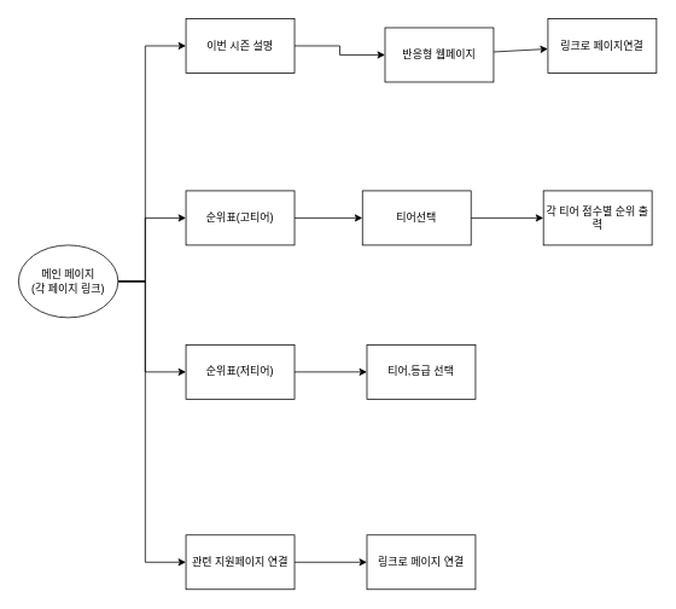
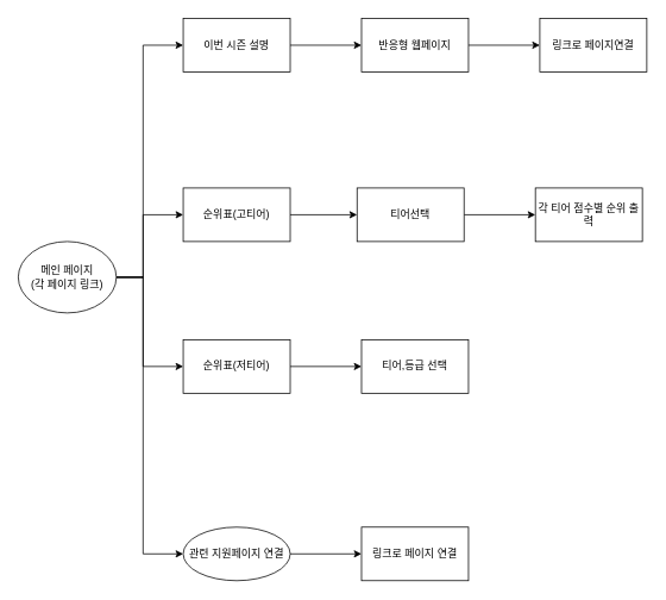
  <mxCell id="0" />
  <mxCell id="1" parent="0" />
  <mxCell id="2" value="" style="edgeStyle=orthogonalEdgeStyle;rounded=0;orthogonalLoop=1;jettySize=auto;html=1;" parent="1" source="6" target="8" edge="1"><mxGeometry relative="1" as="geometry"><Array as="points"><mxPoint x="160" y="310" /><mxPoint x="160" y="240" /></Array></mxGeometry></mxCell>
  <mxCell id="3" value="" style="edgeStyle=orthogonalEdgeStyle;rounded=0;orthogonalLoop=1;jettySize=auto;html=1;" parent="1" source="6" target="10" edge="1"><mxGeometry relative="1" as="geometry"><Array as="points"><mxPoint x="160" y="310" /><mxPoint x="160" y="50" /></Array></mxGeometry></mxCell>
  <mxCell id="4" value="" style="edgeStyle=orthogonalEdgeStyle;rounded=0;orthogonalLoop=1;jettySize=auto;html=1;" parent="1" source="6" target="12" edge="1"><mxGeometry relative="1" as="geometry"><Array as="points"><mxPoint x="160" y="310" /><mxPoint x="160" y="410" /></Array></mxGeometry></mxCell>
  <mxCell id="5" value="" style="edgeStyle=orthogonalEdgeStyle;rounded=0;orthogonalLoop=1;jettySize=auto;html=1;" parent="1" source="6" target="14" edge="1"><mxGeometry relative="1" as="geometry"><Array as="points"><mxPoint x="160" y="310" /><mxPoint x="160" y="620" /></Array></mxGeometry></mxCell>
  <mxCell id="6" value="메인 페이지&lt;br&gt;(각 페이지 링크)" style="ellipse;whiteSpace=wrap;html=1;" parent="1" vertex="1"><mxGeometry x="20" y="270" width="110" height="80" as="geometry" /></mxCell>
  <mxCell id="7" value="" style="edgeStyle=none;html=1;" edge="1" parent="1" source="8" target="19"><mxGeometry relative="1" as="geometry" /></mxCell>
  <mxCell id="8" value="순위표(고티어)" style="whiteSpace=wrap;html=1;" parent="1" vertex="1"><mxGeometry x="205" y="210" width="120" height="60" as="geometry" /></mxCell>
  <mxCell id="9" value="" style="edgeStyle=orthogonalEdgeStyle;rounded=0;orthogonalLoop=1;jettySize=auto;html=1;" parent="1" source="10" target="16" edge="1"><mxGeometry relative="1" as="geometry" /></mxCell>
  <mxCell id="10" value="이번 시즌 설명" style="whiteSpace=wrap;html=1;" parent="1" vertex="1"><mxGeometry x="205" y="20" width="120" height="60" as="geometry" /></mxCell>
  <mxCell id="11" value="" style="edgeStyle=none;html=1;" edge="1" parent="1" source="12" target="20"><mxGeometry relative="1" as="geometry" /></mxCell>
  <mxCell id="12" value="순위표(저티어)" style="whiteSpace=wrap;html=1;" parent="1" vertex="1"><mxGeometry x="205" y="380" width="120" height="60" as="geometry" /></mxCell>
  <mxCell id="13" value="" style="edgeStyle=none;html=1;" edge="1" parent="1" source="14" target="21"><mxGeometry relative="1" as="geometry" /></mxCell>
- <mxCell id="14" value="관련 지원페이지 연결" style="whiteSpace=wrap;html=1;" parent="1" vertex="1"><mxGeometry x="205" y="590" width="120" height="60" as="geometry" /></mxCell>
+ <mxCell id="14" value="관련 지원페이지 연결" style="ellipse;whiteSpace=wrap;html=1;" parent="1" vertex="1"><mxGeometry x="205" y="590" width="120" height="60" as="geometry" /></mxCell>
  <mxCell id="15" value="" style="edgeStyle=none;html=1;" edge="1" parent="1" source="16" target="17"><mxGeometry relative="1" as="geometry" /></mxCell>
- <mxCell id="16" value="반응형 웹페이지" style="whiteSpace=wrap;html=1;" parent="1" vertex="1"><mxGeometry x="425" y="30" width="120" height="60" as="geometry" /></mxCell>
+ <mxCell id="16" value="반응형 웹페이지" style="whiteSpace=wrap;html=1;" parent="1" vertex="1"><mxGeometry x="405" y="20" width="120" height="60" as="geometry" /></mxCell>
  <mxCell id="17" value="링크로 페이지연결" style="whiteSpace=wrap;html=1;" vertex="1" parent="1"><mxGeometry x="605" y="20" width="120" height="60" as="geometry" /></mxCell>
  <mxCell id="18" value="" style="edgeStyle=none;html=1;" edge="1" parent="1" source="19" target="22"><mxGeometry relative="1" as="geometry" /></mxCell>
  <mxCell id="19" value="티어선택" style="whiteSpace=wrap;html=1;" vertex="1" parent="1"><mxGeometry x="400" y="210" width="120" height="60" as="geometry" /></mxCell>
  <mxCell id="20" value="티어,등급 선택" style="whiteSpace=wrap;html=1;" vertex="1" parent="1"><mxGeometry x="405" y="380" width="120" height="60" as="geometry" /></mxCell>
  <mxCell id="21" value="링크로 페이지 연결" style="whiteSpace=wrap;html=1;" vertex="1" parent="1"><mxGeometry x="405" y="590" width="120" height="60" as="geometry" /></mxCell>
  <mxCell id="22" value="각 티어 점수별 순위 출력" style="whiteSpace=wrap;html=1;" vertex="1" parent="1"><mxGeometry x="600" y="210" width="120" height="60" as="geometry" /></mxCell>
